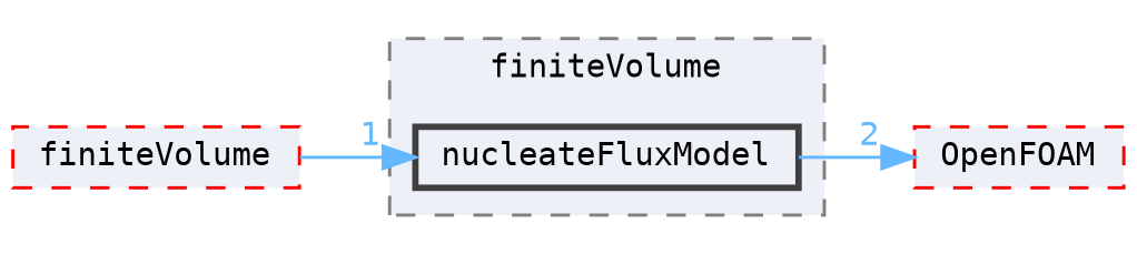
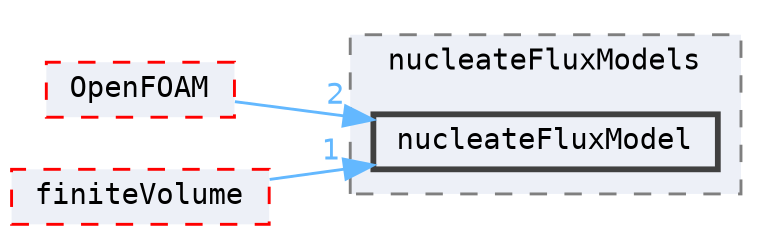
  digraph {
    compound=true
    fontname="DejaVu Sans Mono"
    rankdir=LR
    node [color=red fillcolor="#edf0f7" fontname="DejaVu Sans Mono" fontsize=10 shape=box style="filled,dashed"]
    edge [color=steelblue1 fontcolor=steelblue1 fontname="DejaVu Sans Mono" fontsize=10 labeldistance=1.5 labelfontname=Helvetica labelfontsize=10]
    n1 [color=grey25 height=0.2 label=nucleateFluxModel style="filled,bold" width=0.4]
    n2 [height=0.2 label=OpenFOAM width=0.4]
    n3 [height=0.2 label=finiteVolume width=0.4]
    subgraph cluster_1 {
      bgcolor="#edf0f7"
      fontsize=10
-     label=finiteVolume
+     label=nucleateFluxModels
      pencolor=grey50
      style="filled,dashed"
      n1
    }
-   n1 -> n2 [headlabel=2]
+   n2 -> n1 [headlabel=2]
    n3 -> n1 [headlabel=1]
  }
